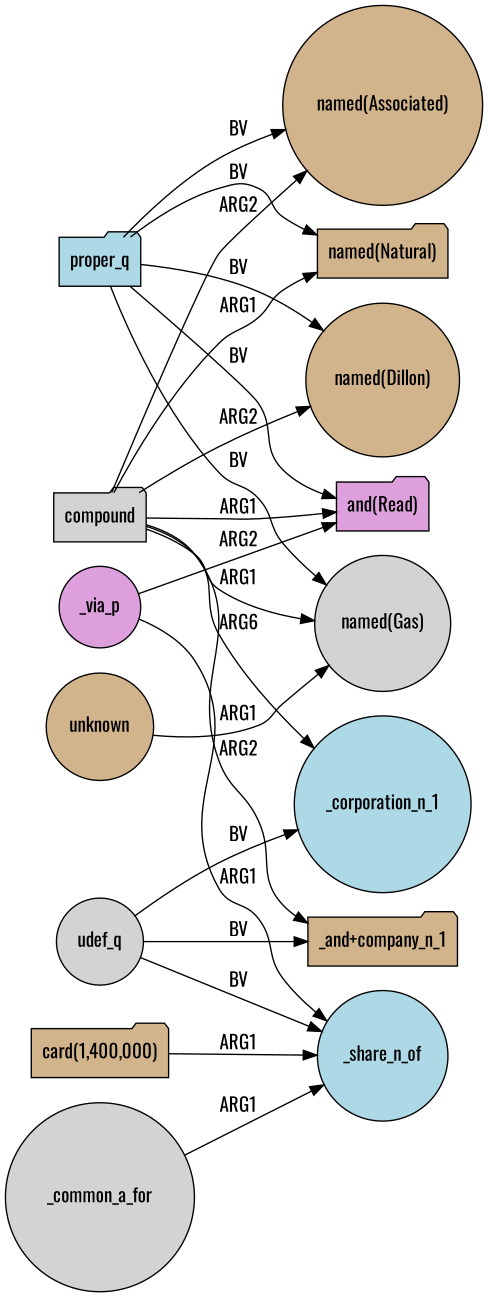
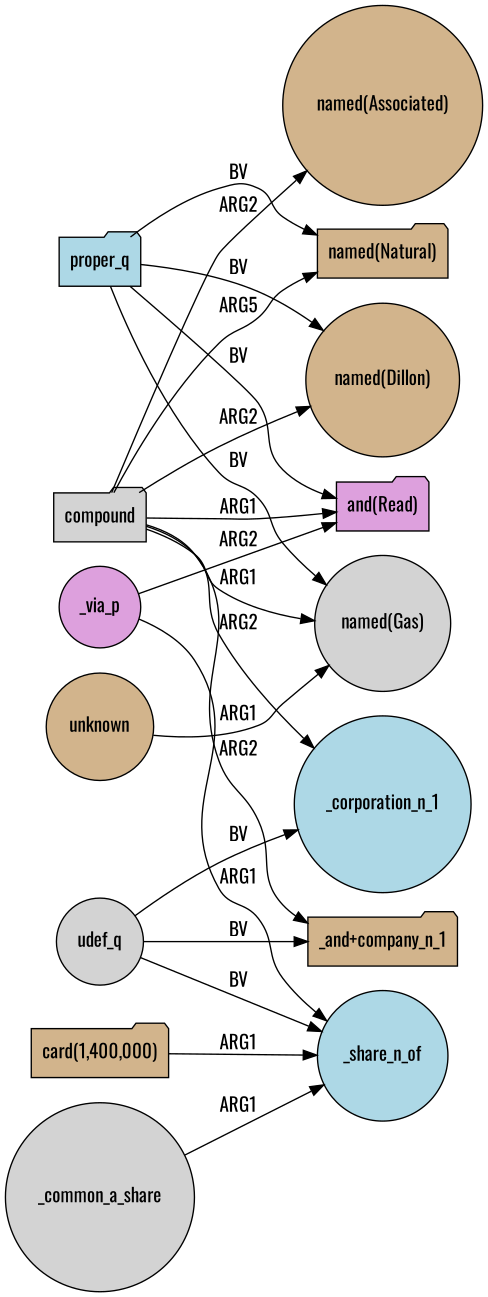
  digraph {
    fontname=Oswald
    rankdir=LR
    node [fillcolor=tan fontname=Oswald shape=circle style=filled]
    edge [fontname=Oswald]
    compound [fillcolor=lightgrey shape=folder]
    n2 [fillcolor=plum label="and(Read)" shape=folder]
    "named(Gas)" [fillcolor=lightgrey]
    _corporation_n_1 [fillcolor=lightblue]
    "named(Dillon)"
    "named(Associated)"
    "named(Natural)" [shape=folder]
    "_and+company_n_1" [shape=folder]
    proper_q [fillcolor=lightblue shape=folder]
    unknown
    _share_n_of [fillcolor=lightblue]
    udef_q [fillcolor=lightgrey]
-   _common_a_for [fillcolor=lightgrey]
+   _common_a_for [fillcolor=lightgrey label=_common_a_share]
    _via_p [fillcolor=plum]
    "card(1,400,000)" [shape=folder]
    compound -> n2 [label=ARG1]
    compound -> "named(Gas)" [label=ARG1]
-   compound -> _corporation_n_1 [label=ARG6]
+   compound -> _corporation_n_1 [label=ARG2]
    compound -> "named(Dillon)" [label=ARG2]
    compound -> "named(Associated)" [label=ARG2]
-   compound -> "named(Natural)" [label=ARG1]
+   compound -> "named(Natural)" [label=ARG5]
    compound -> "_and+company_n_1" [label=ARG2]
    proper_q -> n2 [label=BV]
    proper_q -> "named(Gas)" [label=BV]
    proper_q -> "named(Dillon)" [label=BV]
-   proper_q -> "named(Associated)" [label=BV]
    proper_q -> "named(Natural)" [label=BV]
    unknown -> "named(Gas)" [label=ARG1]
    udef_q -> _corporation_n_1 [label=BV]
    udef_q -> "_and+company_n_1" [label=BV]
    udef_q -> _share_n_of [label=BV]
    _common_a_for -> _share_n_of [label=ARG1]
    _via_p -> n2 [label=ARG2]
    _via_p -> _share_n_of [label=ARG1]
    "card(1,400,000)" -> _share_n_of [label=ARG1]
  }
